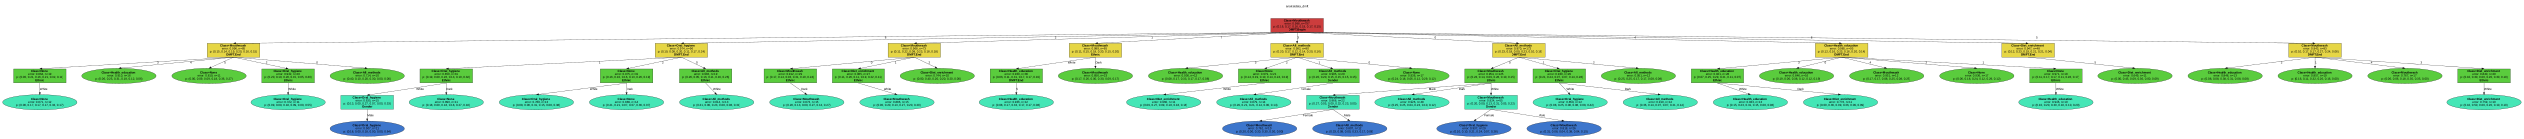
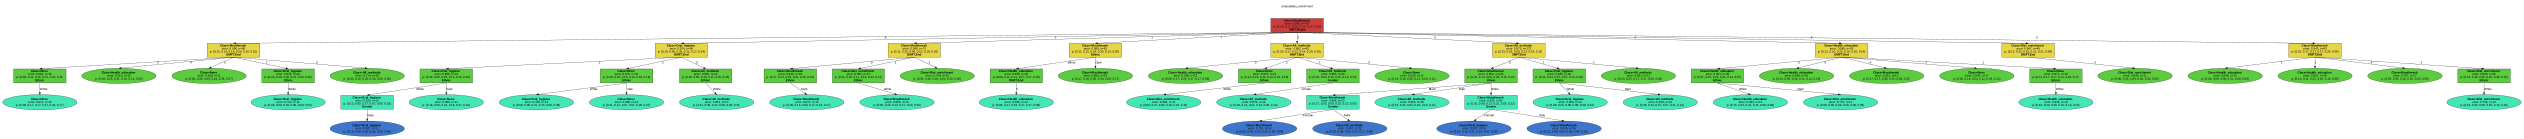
  digraph {
    nodesep=1
    ranksep=0.5
    splines=false
    fontname="Liberation Sans"
    node [color=black fillcolor="0.300 0.7 0.800" fontname="Liberation Sans" shape=oval style=filled]
    edge [fontname="Liberation Sans" headport=n tailport=s]
-   n1 [fillcolor=white label=analcatdata_dmft shape=plaintext]
+   n1 [fillcolor=white label=analcatdata_enrichment shape=plaintext]
    n2 [fillcolor="0.000 0.7 0.800" label=<<b> Class=Mouthwash </b> <br/> error: 0.998, n=797 <br/> p: (0.16, 0.17, 0.16, 0.19, 0.17, 0.15) <br/><b>DMFT.Begin</b>> shape=rect]
    n3 [fillcolor="0.150 0.7 0.900" label=<<b> Class=Mouthwash </b> <br/> error: 0.996, n=85 <br/> p: (0.15, 0.14, 0.19, 0.20, 0.16, 0.15) <br/><b>DMFT.End</b>> shape=rect]
    n4 [fillcolor="0.150 0.7 0.900" label=<<b> Class=Oral_hygiene </b> <br/> error: 0.974, n=96 <br/> p: (0.19, 0.09, 0.20, 0.11, 0.17, 0.24) <br/><b>DMFT.End</b>> shape=rect]
    n5 [fillcolor="0.150 0.7 0.900" label=<<b> Class=Mouthwash </b> <br/> error: 0.968, n=73 <br/> p: (0.11, 0.22, 0.08, 0.23, 0.18, 0.18) <br/><b>DMFT.End</b>> shape=rect]
    n6 [fillcolor="0.150 0.7 0.900" label=<<b> Class=Mouthwash </b> <br/> error: 0.989, n=65 <br/> p: (0.11, 0.15, 0.18, 0.20, 0.15, 0.20) <br/><b>Ethnic</b>> shape=rect]
    n7 [fillcolor="0.150 0.7 0.900" label=<<b> Class=All_methods </b> <br/> error: 0.992, n=80 <br/> p: (0.20, 0.17, 0.12, 0.14, 0.20, 0.16) <br/><b>DMFT.End</b>> shape=rect]
    n8 [fillcolor="0.150 0.7 0.900" label=<<b> Class=All_methods </b> <br/> error: 0.970, n=172 <br/> p: (0.23, 0.18, 0.09, 0.23, 0.10, 0.16) <br/><b>DMFT.End</b>> shape=rect]
    n9 [fillcolor="0.150 0.7 0.900" label=<<b> Class=Health_education </b> <br/> error: 0.985, n=95 <br/> p: (0.12, 0.16, 0.23, 0.16, 0.20, 0.14) <br/><b>DMFT.End</b>> shape=rect]
    n10 [fillcolor="0.150 0.7 0.900" label=<<b> Class=Diet_enrichment </b> <br/> error: 0.947, n=48 <br/> p: (0.12, 0.23, 0.19, 0.21, 0.21, 0.04) <br/><b>DMFT.End</b>> shape=rect]
    n11 [fillcolor="0.150 0.7 0.900" label=<<b> Class=Mouthwash </b> <br/> error: 0.943, n=83 <br/> p: (0.10, 0.17, 0.17, 0.27, 0.24, 0.06) <br/><b>DMFT.End</b>> shape=rect]
    n12 [label=<<b> Class=None </b> <br/> error: 0.864, n=19 <br/> p: (0.00, 0.21, 0.16, 0.21, 0.32, 0.11) <br/><b>Ethnic</b>> shape=rect]
    n13 [label=<<b> Class=Health_education </b> <br/> error: 0.910, n=16 <br/> p: (0.06, 0.25, 0.31, 0.19, 0.12, 0.06) >]
    n14 [label=<<b> Class=None </b> <br/> error: 0.819, n=11 <br/> p: (0.00, 0.09, 0.09, 0.18, 0.36, 0.27) >]
    n15 [label=<<b> Class=Oral_hygiene </b> <br/> error: 0.932, n=20 <br/> p: (0.20, 0.10, 0.20, 0.15, 0.05, 0.30) <br/><b>Ethnic</b>> shape=rect]
    n16 [label=<<b> Class=All_methods </b> <br/> error: 0.714, n=10 <br/> p: (0.40, 0.10, 0.20, 0.30, 0.00, 0.00) >]
    n17 [fillcolor="0.450 0.7 0.900" label=<<b> Class=None </b> <br/> error: 0.871, n=12 <br/> p: (0.00, 0.17, 0.17, 0.17, 0.33, 0.17) >]
    n18 [fillcolor="0.450 0.7 0.900" label=<<b> Class=Oral_hygiene </b> <br/> error: 0.722, n=11 <br/> p: (0.09, 0.09, 0.18, 0.09, 0.00, 0.55) >]
    n19 [label=<<b> Class=Oral_hygiene </b> <br/> error: 0.850, n=31 <br/> p: (0.19, 0.00, 0.26, 0.13, 0.10, 0.32) <br/><b>Ethnic</b>> shape=rect]
    n20 [label=<<b> Class=None </b> <br/> error: 0.975, n=31 <br/> p: (0.16, 0.10, 0.16, 0.13, 0.26, 0.19) <br/><b>Ethnic</b>> shape=rect]
    n21 [label=<<b> Class=All_methods </b> <br/> error: 0.936, n=19 <br/> p: (0.26, 0.05, 0.16, 0.11, 0.16, 0.26) <br/><b>Ethnic</b>> shape=rect]
    n22 [fillcolor="0.450 0.7 0.900" label=<<b> Class=Oral_hygiene </b> <br/> error: 0.635, n=15 <br/> p: (0.13, 0.00, 0.27, 0.07, 0.00, 0.53) <br/><b>Gender</b>> shape=rect]
    n23 [fillcolor="0.450 0.7 0.900" label=<<b> Class=None </b> <br/> error: 0.890, n=11 <br/> p: (0.18, 0.00, 0.18, 0.18, 0.27, 0.18) >]
    n24 [fillcolor="0.600 0.7 0.800" label=<<b> Class=Oral_hygiene </b> <br/> error: 0.507, n=11 <br/> p: (0.18, 0.00, 0.18, 0.00, 0.00, 0.64) >]
    n25 [fillcolor="0.450 0.7 0.900" label=<<b> Class=Oral_hygiene </b> <br/> error: 0.788, n=13 <br/> p: (0.08, 0.00, 0.31, 0.15, 0.08, 0.38) >]
    n26 [fillcolor="0.450 0.7 0.900" label=<<b> Class=None </b> <br/> error: 0.889, n=14 <br/> p: (0.21, 0.21, 0.07, 0.07, 0.36, 0.07) >]
    n27 [fillcolor="0.450 0.7 0.900" label=<<b> Class=All_methods </b> <br/> error: 0.814, n=13 <br/> p: (0.31, 0.00, 0.23, 0.08, 0.08, 0.31) >]
    n28 [label=<<b> Class=Mouthwash </b> <br/> error: 0.912, n=29 <br/> p: (0.17, 0.14, 0.03, 0.31, 0.10, 0.24) <br/><b>Ethnic</b>> shape=rect]
    n29 [label=<<b> Class=Diet_enrichment </b> <br/> error: 0.965, n=27 <br/> p: (0.11, 0.26, 0.11, 0.19, 0.22, 0.11) <br/><b>Ethnic</b>> shape=rect]
    n30 [label=<<b> Class=Diet_enrichment </b> <br/> error: 0.744, n=10 <br/> p: (0.00, 0.40, 0.20, 0.20, 0.20, 0.00) >]
    n31 [fillcolor="0.450 0.7 0.900" label=<<b> Class=Mouthwash </b> <br/> error: 0.873, n=15 <br/> p: (0.20, 0.13, 0.00, 0.27, 0.13, 0.27) >]
    n32 [fillcolor="0.450 0.7 0.900" label=<<b> Class=Mouthwash </b> <br/> error: 0.886, n=15 <br/> p: (0.00, 0.20, 0.13, 0.27, 0.20, 0.20) >]
    n33 [label=<<b> Class=Health_education </b> <br/> error: 0.939, n=36 <br/> p: (0.06, 0.11, 0.31, 0.17, 0.17, 0.19) <br/><b>DMFT.End</b>> shape=rect]
    n34 [label=<<b> Class=Mouthwash </b> <br/> error: 0.856, n=23 <br/> p: (0.17, 0.26, 0.00, 0.30, 0.09, 0.17) >]
    n35 [fillcolor="0.450 0.7 0.900" label=<<b> Class=Health_education </b> <br/> error: 0.936, n=12 <br/> p: (0.08, 0.17, 0.33, 0.17, 0.17, 0.08) >]
    n36 [label=<<b> Class=Health_education </b> <br/> error: 0.936, n=12 <br/> p: (0.08, 0.17, 0.33, 0.17, 0.17, 0.08) >]
    n37 [label=<<b> Class=None </b> <br/> error: 0.979, n=21 <br/> p: (0.14, 0.19, 0.10, 0.14, 0.24, 0.19) <br/><b>Ethnic</b>> shape=rect]
    n38 [label=<<b> Class=All_methods </b> <br/> error: 0.995, n=20 <br/> p: (0.20, 0.20, 0.15, 0.15, 0.15, 0.15) <br/><b>Gender</b>> shape=rect]
    n39 [label=<<b> Class=None </b> <br/> error: 0.936, n=17 <br/> p: (0.24, 0.18, 0.06, 0.12, 0.29, 0.12) >]
    n40 [fillcolor="0.450 0.7 0.900" label=<<b> Class=Diet_enrichment </b> <br/> error: 0.960, n=11 <br/> p: (0.09, 0.27, 0.09, 0.18, 0.18, 0.18) >]
    n41 [fillcolor="0.450 0.7 0.900" label=<<b> Class=All_methods </b> <br/> error: 0.879, n=14 <br/> p: (0.29, 0.21, 0.21, 0.14, 0.00, 0.14) >]
    n42 [label=<<b> Class=Mouthwash </b> <br/> error: 0.954, n=125 <br/> p: (0.23, 0.14, 0.09, 0.28, 0.10, 0.15) <br/><b>Ethnic</b>> shape=rect]
    n43 [label=<<b> Class=Oral_hygiene </b> <br/> error: 0.930, n=29 <br/> p: (0.21, 0.24, 0.07, 0.07, 0.14, 0.28) <br/><b>Ethnic</b>> shape=rect]
    n44 [label=<<b> Class=All_methods </b> <br/> error: 0.951, n=12 <br/> p: (0.25, 0.25, 0.17, 0.17, 0.08, 0.08) >]
    n45 [fillcolor="0.450 0.7 0.900" label=<<b> Class=Mouthwash </b> <br/> error: 0.868, n=22 <br/> p: (0.27, 0.05, 0.09, 0.32, 0.23, 0.05) <br/><b>Gender</b>> shape=rect]
    n46 [fillcolor="0.450 0.7 0.900" label=<<b> Class=All_methods </b> <br/> error: 0.926, n=48 <br/> p: (0.25, 0.25, 0.04, 0.23, 0.10, 0.12) >]
    n47 [fillcolor="0.450 0.7 0.900" label=<<b> Class=Mouthwash </b> <br/> error: 0.924, n=55 <br/> p: (0.20, 0.09, 0.13, 0.31, 0.05, 0.22) <br/><b>Gender</b>> shape=rect]
    n48 [fillcolor="0.600 0.7 0.800" label=<<b> Class=Mouthwash </b> <br/> error: 0.762, n=10 <br/> p: (0.20, 0.00, 0.20, 0.30, 0.30, 0.00) >]
    n49 [fillcolor="0.600 0.7 0.800" label=<<b> Class=All_methods </b> <br/> error: 0.807, n=12 <br/> p: (0.33, 0.08, 0.00, 0.33, 0.17, 0.08) >]
    n50 [fillcolor="0.600 0.7 0.800" label=<<b> Class=Oral_hygiene </b> <br/> error: 0.937, n=29 <br/> p: (0.10, 0.10, 0.21, 0.24, 0.07, 0.28) >]
    n51 [fillcolor="0.600 0.7 0.800" label=<<b> Class=Mouthwash </b> <br/> error: 0.818, n=26 <br/> p: (0.31, 0.08, 0.04, 0.38, 0.04, 0.15) >]
    n52 [fillcolor="0.450 0.7 0.900" label=<<b> Class=Oral_hygiene </b> <br/> error: 0.859, n=12 <br/> p: (0.08, 0.25, 0.08, 0.08, 0.08, 0.42) >]
    n53 [fillcolor="0.450 0.7 0.900" label=<<b> Class=All_methods </b> <br/> error: 0.910, n=14 <br/> p: (0.36, 0.14, 0.07, 0.07, 0.21, 0.14) >]
    n54 [label=<<b> Class=Health_education </b> <br/> error: 0.921, n=28 <br/> p: (0.07, 0.25, 0.29, 0.21, 0.11, 0.07) <br/><b>Ethnic</b>> shape=rect]
    n55 [label=<<b> Class=Health_education </b> <br/> error: 0.846, n=16 <br/> p: (0.19, 0.00, 0.38, 0.12, 0.12, 0.19) >]
    n56 [label=<<b> Class=Mouthwash </b> <br/> error: 0.951, n=12 <br/> p: (0.17, 0.17, 0.08, 0.25, 0.08, 0.25) >]
    n57 [label=<<b> Class=None </b> <br/> error: 0.936, n=17 <br/> p: (0.06, 0.18, 0.24, 0.12, 0.29, 0.12) >]
    n58 [label=<<b> Class=None </b> <br/> error: 0.971, n=18 <br/> p: (0.11, 0.17, 0.17, 0.11, 0.28, 0.17) <br/><b>Ethnic</b>> shape=rect]
    n59 [fillcolor="0.450 0.7 0.900" label=<<b> Class=Health_education </b> <br/> error: 0.933, n=13 <br/> p: (0.15, 0.23, 0.31, 0.15, 0.08, 0.08) >]
    n60 [fillcolor="0.450 0.7 0.900" label=<<b> Class=Diet_enrichment </b> <br/> error: 0.776, n=11 <br/> p: (0.00, 0.36, 0.09, 0.36, 0.09, 0.09) >]
    n61 [fillcolor="0.450 0.7 0.900" label=<<b> Class=Health_education </b> <br/> error: 0.946, n=10 <br/> p: (0.10, 0.20, 0.30, 0.10, 0.10, 0.20) >]
    n62 [label=<<b> Class=Diet_enrichment </b> <br/> error: 0.649, n=11 <br/> p: (0.00, 0.45, 0.09, 0.36, 0.00, 0.09) >]
    n63 [label=<<b> Class=Health_education </b> <br/> error: 0.848, n=13 <br/> p: (0.08, 0.08, 0.38, 0.31, 0.08, 0.08) >]
    n64 [label=<<b> Class=Health_education </b> <br/> error: 0.857, n=19 <br/> p: (0.16, 0.11, 0.32, 0.26, 0.16, 0.00) >]
    n65 [label=<<b> Class=Mouthwash </b> <br/> error: 0.767, n=17 <br/> p: (0.06, 0.06, 0.18, 0.35, 0.35, 0.00) >]
    n66 [label=<<b> Class=Diet_enrichment </b> <br/> error: 0.840, n=20 <br/> p: (0.10, 0.30, 0.00, 0.20, 0.30, 0.10) <br/><b>Ethnic</b>> shape=rect]
    n67 [fillcolor="0.450 0.7 0.900" label=<<b> Class=Diet_enrichment </b> <br/> error: 0.759, n=10 <br/> p: (0.10, 0.50, 0.00, 0.20, 0.10, 0.10) >]
    n1 -> n2 [style=invis]
    n2 -> n3 [label=6]
    n2 -> n4 [label=2]
    n2 -> n5 [label=1]
    n2 -> n6 [label=7]
    n2 -> n7 [label=3]
    n2 -> n8 [label=0]
    n2 -> n9 [label=4]
    n2 -> n10 [label=8]
    n2 -> n11 [label=5]
    n3 -> n12 [label=3]
    n3 -> n13 [label=4]
    n3 -> n14 [label=5]
    n3 -> n15 [label=2]
    n3 -> n16 [label=0]
    n4 -> n19 [label=1]
    n4 -> n20 [label=2]
    n4 -> n21 [label=0]
    n5 -> n28 [label=0]
    n5 -> n29 [label=1]
    n5 -> n30 [label=2]
    n6 -> n33 [label=White]
    n6 -> n34 [label=Dark]
    n7 -> n36 [label=3]
    n7 -> n37 [label=2]
    n7 -> n38 [label=1]
    n7 -> n39 [label=0]
    n8 -> n42 [label=0]
    n8 -> n43 [label=1]
    n8 -> n44 [label=2]
    n9 -> n54 [label=3]
    n9 -> n55 [label=0]
    n9 -> n56 [label=4]
    n9 -> n57 [label=2]
    n9 -> n58 [label=1]
    n10 -> n62 [label=5]
    n11 -> n63 [label=2]
    n11 -> n64 [label=1]
    n11 -> n65 [label=4]
    n11 -> n66 [label=3]
    n12 -> n17 [label=White]
    n15 -> n18 [label=White]
    n19 -> n22 [label=White]
    n19 -> n23 [label=Dark]
    n20 -> n25 [label=White]
    n20 -> n26 [label=Dark]
    n21 -> n27 [label=White]
    n22 -> n24 [label=Male]
    n28 -> n31 [label=Dark]
    n29 -> n32 [label=White]
    n33 -> n35 [label=5]
    n37 -> n40 [label=White]
    n38 -> n41 [label=Female]
    n42 -> n45 [label=Black]
    n42 -> n46 [label=Dark]
    n42 -> n47 [label=White]
    n43 -> n52 [label=White]
    n43 -> n53 [label=Dark]
    n45 -> n48 [label=Female]
    n45 -> n49 [label=Male]
    n47 -> n50 [label=Female]
    n47 -> n51 [label=Male]
    n54 -> n59 [label=White]
    n54 -> n60 [label=Dark]
    n58 -> n61 [label=White]
    n66 -> n67 [label=White]
  }
